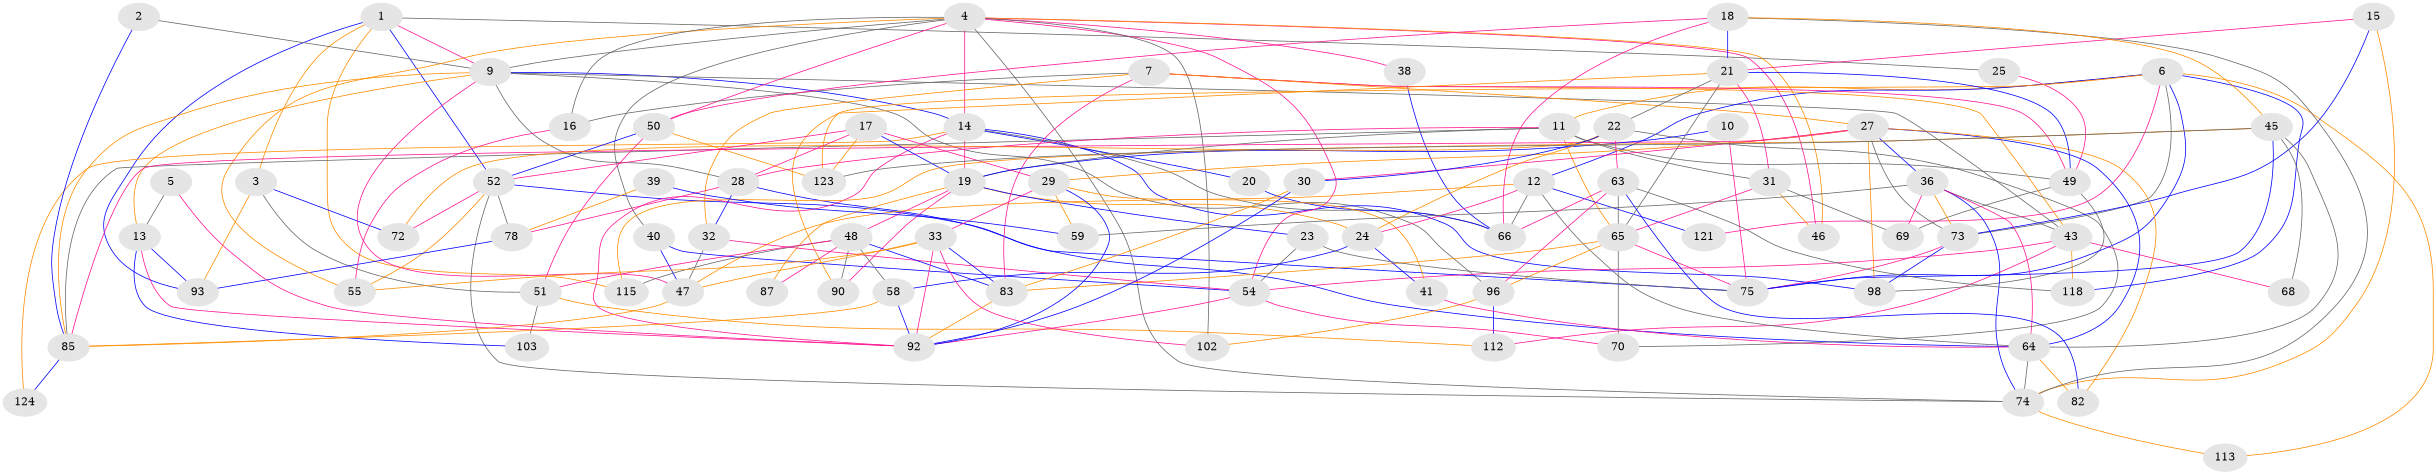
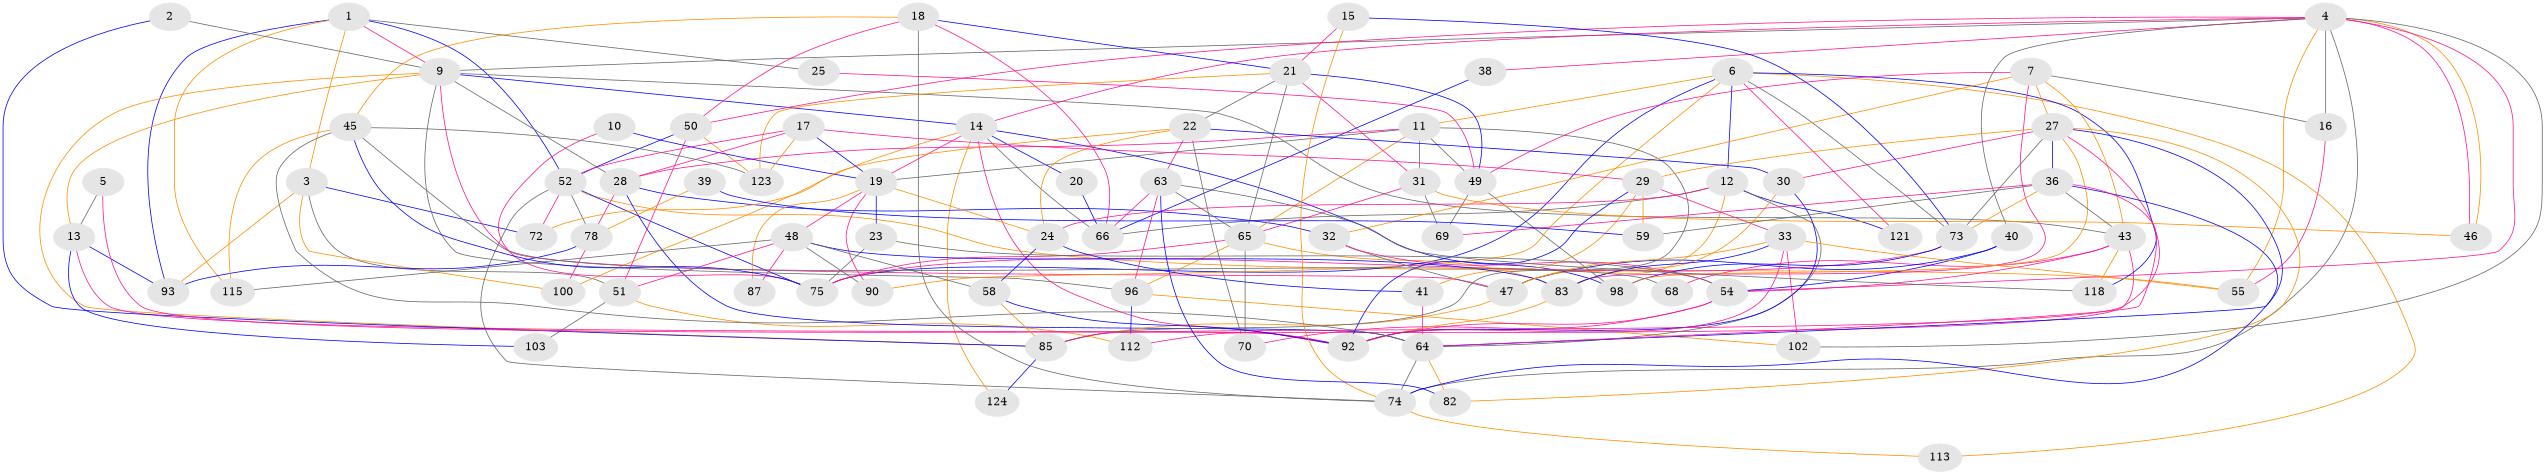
  graph {
    node [color=gray90 style=filled]
    edge [color=deeppink]
    1 [super="+8"]
    3 [super="+79"]
    9 [super="+76"]
    25
    52 [super="+84"]
    93
    115 [super="+126"]
    51 [super="+89"]
    72
+   100
    85 [super="+120"]
    14 [super="+94"]
    13 [super="+119"]
    43 [super="+57"]
    28 [super="+107"]
    47 [super="+91"]
    96 [super="+99"]
    49 [super="+62"]
    55
    74 [super="+88"]
    75
    78 [super="+80"]
    2
    124
    103
    112 [super="+122"]
    4 [super="+37"]
    16 [super="+71"]
    38
    40
    46
    50
    54 [super="+105"]
    102
    92 [super="+117"]
    19 [super="+26"]
    66 [super="+95"]
    20
    98
    123
    70 [super="+106"]
    113
    5
    6 [super="+42"]
    11 [super="+35"]
    12 [super="+53"]
    73
    90
    118
    121
    31 [super="+67"]
    65 [super="+116"]
    24 [super="+97"]
    64 [super="+101"]
    7 [super="+77"]
    27 [super="+34"]
    32
    83
    29 [super="+114"]
    30 [super="+110"]
    36 [super="+56"]
    82
    68
    69
    23 [super="+125"]
    48 [super="+104"]
    87
    10
    41
    58 [super="+108"]
    21 [super="+81"]
    22 [super="+60"]
    15
    17 [super="+86"]
    33 [super="+44"]
    59
    18 [super="+61"]
    45 [super="+109"]
    63 [super="+111"]
    39
    1 -- 3 [color=darkorange]
    1 -- 9
    1 -- 25 [color=gray40]
    1 -- 52 [color=blue]
    1 -- 93 [color=blue]
    1 -- 115 [color=darkorange]
    3 -- 93 [color=darkorange]
    3 -- 51 [color=gray40]
    3 -- 72 [color=blue]
+   3 -- 100 [color=darkorange]
    9 -- 85 [color=darkorange]
    9 -- 14 [color=blue]
    9 -- 13 [color=darkorange]
    9 -- 43 [color=gray40]
    9 -- 28 [color=gray40]
    9 -- 47
    9 -- 96 [color=gray40]
    25 -- 49
    52 -- 72
    52 -- 55 [color=darkorange]
    52 -- 74 [color=gray40]
    52 -- 75 [color=blue]
    52 -- 78 [color=gray40]
    51 -- 103 [color=gray40]
    51 -- 112 [color=darkorange]
    85 -- 124 [color=blue]
+   14 -- 100 [color=darkorange]
    14 -- 124 [color=darkorange]
    14 -- 92 [weight=2]
    14 -- 19
    14 -- 66 [color=gray40]
    14 -- 20 [color=blue]
    14 -- 98 [color=blue]
    13 -- 93 [color=blue]
    13 -- 103 [color=blue]
    13 -- 92
    43 -- 112
    43 -- 54
    43 -- 118 [color=darkorange]
    43 -- 68
    28 -- 78
    28 -- 64 [color=blue]
    28 -- 32 [color=blue]
    47 -- 85 [color=darkorange weight=2]
    96 -- 112 [color=blue]
    96 -- 102 [color=darkorange]
    49 -- 98 [color=gray40]
    49 -- 69 [color=gray40]
    74 -- 113 [color=darkorange]
    78 -- 93 [color=blue]
+   78 -- 100
    2 -- 9 [color=gray40]
    2 -- 85 [color=blue]
    4 -- 9 [color=gray40]
    4 -- 14
    4 -- 55 [color=darkorange]
    4 -- 74 [color=gray40]
    4 -- 16 [color=gray40 weight=2]
    4 -- 38
    4 -- 40 [color=gray40]
    4 -- 46
    4 -- 46 [color=darkorange]
    4 -- 50
    4 -- 54
    4 -- 102 [color=gray40]
    16 -- 55
    38 -- 66 [color=blue]
    40 -- 47 [color=blue]
    40 -- 54 [color=blue]
    50 -- 52 [color=blue]
    50 -- 51 [weight=2]
    50 -- 123 [color=darkorange]
    54 -- 92
    54 -- 70
    19 -- 90
    19 -- 24 [color=darkorange]
    19 -- 23 [color=blue]
    19 -- 48
    19 -- 87 [color=darkorange]
    20 -- 66 [color=blue]
    5 -- 13 [color=gray40]
    5 -- 92
    6 -- 75 [color=blue]
    6 -- 113 [color=darkorange]
    6 -- 11 [color=darkorange]
    6 -- 12 [color=blue]
    6 -- 73 [color=gray40]
    6 -- 90 [color=darkorange]
    6 -- 118 [color=blue]
    6 -- 121
    11 -- 85 [color=gray40]
    11 -- 28
    11 -- 49 [color=gray40]
    11 -- 19 [color=gray40]
    11 -- 31 [color=gray40 weight=2]
    11 -- 65 [color=darkorange]
    12 -- 47 [color=darkorange]
    12 -- 66 [color=gray40]
    12 -- 121 [color=blue]
    12 -- 24
    12 -- 64 [color=gray40]
    73 -- 75
    73 -- 98 [color=blue]
    31 -- 46 [color=darkorange]
    31 -- 65
    31 -- 69 [color=gray40]
    65 -- 96 [color=darkorange]
    65 -- 75
    65 -- 70 [color=gray40 weight=2]
    65 -- 83 [color=darkorange]
    24 -- 41 [color=blue]
    24 -- 58 [color=blue]
    64 -- 74 [color=gray40]
    64 -- 82 [color=darkorange]
    7 -- 43 [color=darkorange]
    7 -- 49
    7 -- 16 [color=gray40]
    7 -- 27 [color=darkorange]
    7 -- 32 [color=darkorange]
    7 -- 83
    27 -- 85
    27 -- 98 [color=darkorange]
    27 -- 73 [color=gray40]
    27 -- 64 [color=blue]
    27 -- 29 [color=darkorange]
    27 -- 30
    27 -- 36 [color=blue]
    27 -- 82 [color=darkorange]
    32 -- 47 [color=gray40]
    32 -- 54
    83 -- 92 [color=darkorange]
    29 -- 92 [color=blue]
    29 -- 41 [color=darkorange]
    29 -- 33
    29 -- 59 [color=darkorange]
    30 -- 92 [color=blue]
    30 -- 83 [color=darkorange]
    36 -- 43 [color=gray40]
    36 -- 74 [color=blue]
    36 -- 73 [color=darkorange]
    36 -- 64
    36 -- 69
    36 -- 59 [color=gray40]
    23 -- 75 [color=gray40]
    23 -- 54 [color=gray40]
    48 -- 115 [color=gray40]
    48 -- 51
    48 -- 90 [color=gray40]
    48 -- 83 [color=blue]
    48 -- 87
    48 -- 58 [color=gray40]
    10 -- 75
    10 -- 19 [color=blue]
    41 -- 64 [weight=2]
    58 -- 85 [color=darkorange]
    58 -- 92 [color=blue]
    21 -- 49 [color=blue]
    21 -- 123 [color=darkorange]
    21 -- 31
    21 -- 65 [color=gray40]
    21 -- 22 [color=gray40]
    22 -- 72 [color=darkorange]
    22 -- 70 [color=gray40]
    22 -- 24 [color=darkorange]
    22 -- 30 [color=blue]
    22 -- 63
    15 -- 74 [color=darkorange]
    15 -- 73 [color=blue]
    15 -- 21
    17 -- 52
    17 -- 28
    17 -- 19 [color=blue]
    17 -- 123 [color=darkorange]
    17 -- 29
    33 -- 47 [color=darkorange]
    33 -- 55 [color=darkorange]
    33 -- 102
    33 -- 92
    33 -- 83 [color=blue]
    18 -- 74 [color=gray40]
    18 -- 50
    18 -- 66
    18 -- 21 [color=blue]
    18 -- 45 [color=darkorange]
    45 -- 115 [color=darkorange]
    45 -- 75 [color=blue]
    45 -- 123 [color=gray40]
    45 -- 64 [color=gray40]
    45 -- 68 [color=gray40]
    63 -- 96
    63 -- 66 [weight=2]
    63 -- 118 [color=gray40]
    63 -- 65 [color=gray40]
    63 -- 82 [color=blue]
    39 -- 78 [color=darkorange]
    39 -- 59 [color=blue]
  }
